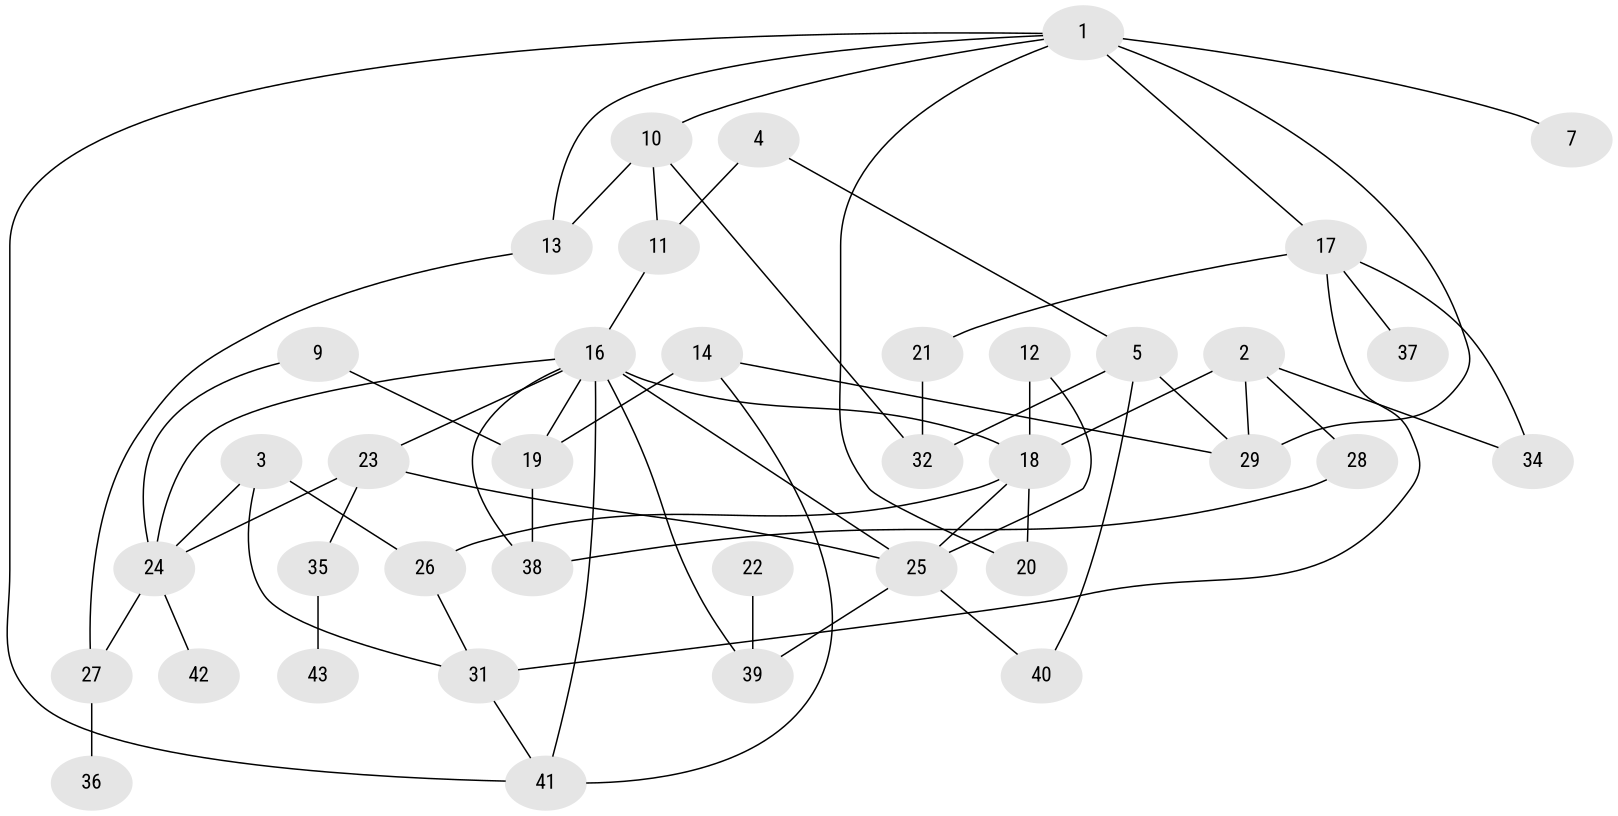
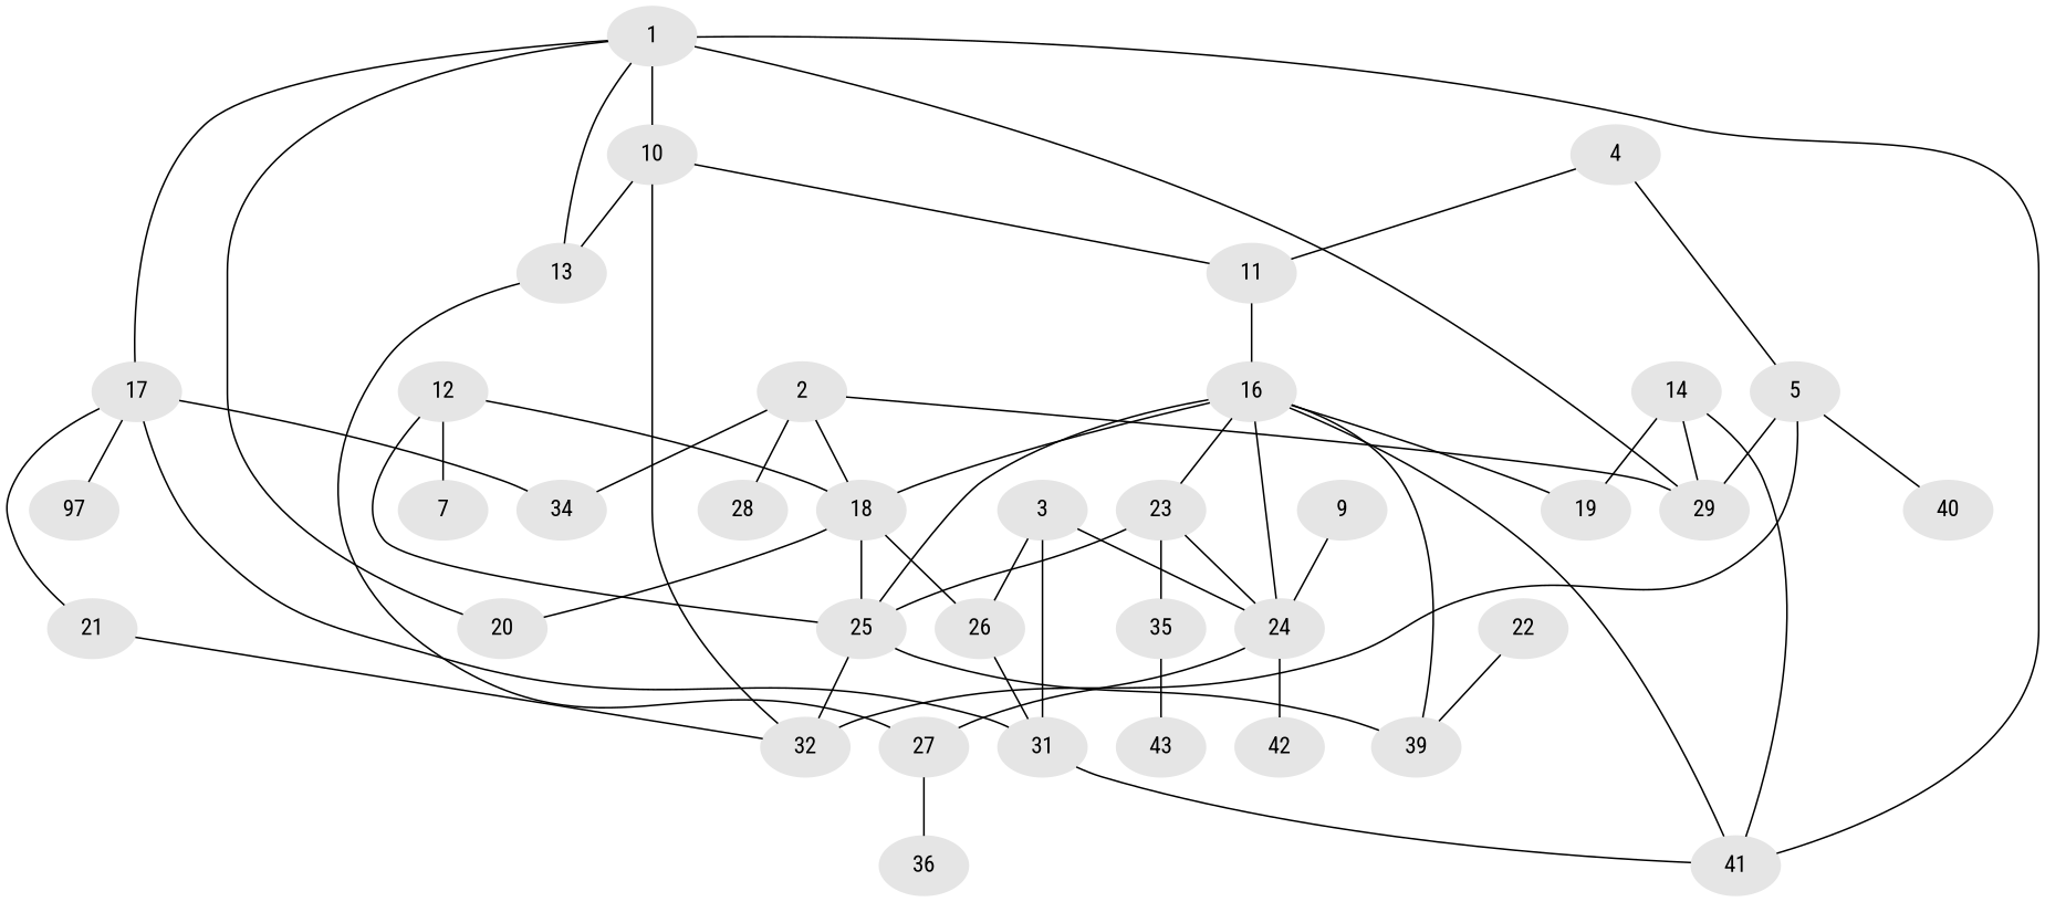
  graph {
    fontname="Roboto Condensed"
    node [color=gray90 fontname="Roboto Condensed" style=filled]
    edge [fontname="Roboto Condensed" weight=1.0]
    1
    7
    10
    13
    17
    20
    29
    41
    11
    32
    27
    34
    31
    21
-   37
+   37 [label=97]
    2
    18
    28
    26
    25
-   38
    3
    24
    42
    4
    5
    40
    16
    9
    19
    23
    39
    12
    36
    14
    35
    22
    43
-   1 -- 7
+   12 -- 7
    1 -- 10
    1 -- 13
    1 -- 17
    1 -- 20
    1 -- 29 [weight=2.0]
    1 -- 41
    10 -- 13
    10 -- 11
    10 -- 32
    13 -- 27
    17 -- 34
    17 -- 31
    17 -- 21
    17 -- 37
    11 -- 16
    27 -- 36
    31 -- 41
    21 -- 32
    2 -- 29
    2 -- 34
    2 -- 18
    2 -- 28
    18 -- 20
    18 -- 26
    18 -- 25
-   28 -- 38
    26 -- 31
-   25 -- 40
+   25 -- 32
    25 -- 39 [weight=2.0]
    3 -- 31
    3 -- 26
    3 -- 24
    24 -- 27
    24 -- 42
    4 -- 11
    4 -- 5
    5 -- 29
    5 -- 32 [weight=2.0]
    5 -- 40
    16 -- 41
    16 -- 18
    16 -- 25
-   16 -- 38
    16 -- 24
    16 -- 19
    16 -- 23
    16 -- 39
    9 -- 24
-   9 -- 19
-   19 -- 38
    23 -- 25
    23 -- 24
    23 -- 35
    12 -- 18
    12 -- 25
    14 -- 29
    14 -- 41
    14 -- 19
    35 -- 43
    22 -- 39
  }
